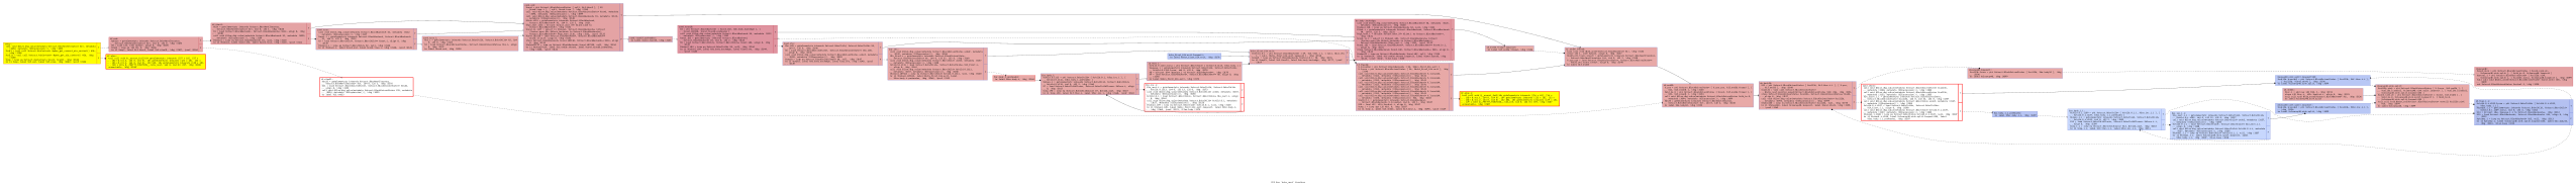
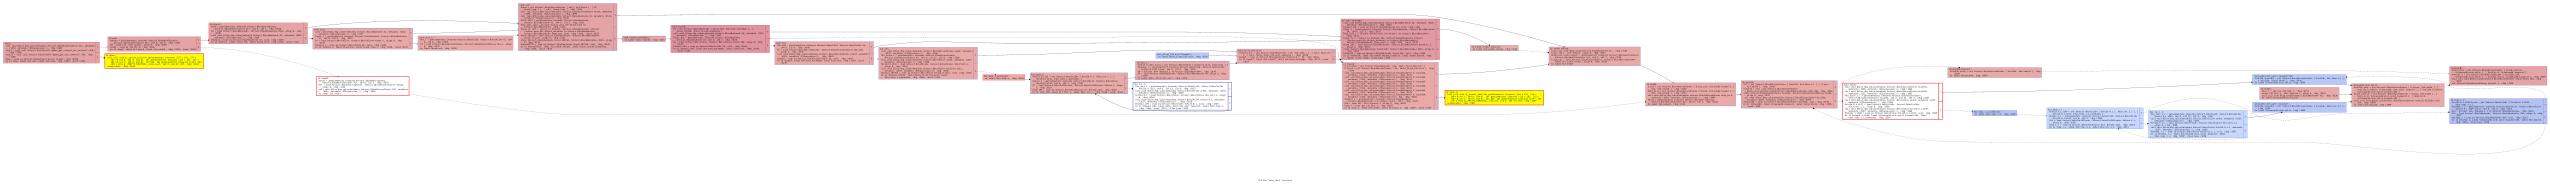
  digraph {
    fontname="IBM Plex Mono"
    label="CFG for 'bdrv_next' function"
    rankdir=LR
    node [color="#3d50c3ff" fillcolor="#ca3b3770" fontname="IBM Plex Mono" shape=record style=filled]
    edge [arrowhead=dot fontname="IBM Plex Mono" style=dashed tailport=s0]
-   n1 [color="#b70d28ff" fillcolor=yellow label="{entry:\l  call void @llvm.dbg.value(metadata %struct.BdrvNextIterator* %it, metadata\l... !3092, metadata !DIExpression()), !dbg !3099\l  %call = tail call %struct.AioContext* @qemu_get_current_aio_context() #26,\l... !dbg !3100\l  %call1 = tail call %struct.AioContext* @qemu_get_aio_context() #26, !dbg\l... !3100\l  %cmp = icmp eq %struct.AioContext* %call, %call1, !dbg !3100\l  br i1 %cmp, label %if.end, label %if.else, !dbg !3103, !prof !3104\l|{<s0>T|<s1>F}}"]
+   n1 [color="#b70d28ff" fillcolor="#c32e3170" label="{entry:\l  call void @llvm.dbg.value(metadata %struct.BdrvNextIterator* %it, metadata\l... !3092, metadata !DIExpression()), !dbg !3099\l  %call = tail call %struct.AioContext* @qemu_get_current_aio_context() #26,\l... !dbg !3100\l  %call1 = tail call %struct.AioContext* @qemu_get_aio_context() #26, !dbg\l... !3100\l  %cmp = icmp eq %struct.AioContext* %call, %call1, !dbg !3100\l  br i1 %cmp, label %if.end, label %if.else, !dbg !3103, !prof !3104\l|{<s0>T|<s1>F}}"]
    n2 [color="#b70d28ff" fillcolor="#c32e3170" label="{if.end:                                           \l  %phase = getelementptr inbounds %struct.BdrvNextIterator,\l... %struct.BdrvNextIterator* %it, i64 0, i32 0, !dbg !3105\l  %0 = load i32, i32* %phase, align 8, !dbg !3105\l  %cmp2 = icmp eq i32 %0, 0, !dbg !3106\l  br i1 %cmp2, label %if.then3, label %if.else31, !dbg !3107, !prof !3104\l|{<s0>T|<s1>F}}"]
    n3 [color=red fillcolor=yellow label="{if.else:                                          \l  tail call void @__assert_fail(i8* getelementptr inbounds ([57 x i8], [57 x\l... i8]* @.str.4, i64 0, i64 0), i8* getelementptr inbounds ([22 x i8], [22 x\l... i8]* @.str.2, i64 0, i64 0), i32 555, i8* getelementptr inbounds ([48 x i8],\l... [48 x i8]* @__PRETTY_FUNCTION__.bdrv_next, i64 0, i64 0)) #27, !dbg !3100\l  unreachable, !dbg !3100\l}" penwidth=3.0]
    n4 [color="#b70d28ff" fillcolor="#c32e3170" label="{if.then3:                                         \l  %blk = getelementptr inbounds %struct.BdrvNextIterator,\l... %struct.BdrvNextIterator* %it, i64 0, i32 1, !dbg !3108\l  %1 = load %struct.BlockBackend*, %struct.BlockBackend** %blk, align 8, !dbg\l... !3108\l  call void @llvm.dbg.value(metadata %struct.BlockBackend* %1, metadata !3095,\l... metadata !DIExpression()), !dbg !3109\l  %tobool = icmp eq %struct.BlockBackend* %1, null, !dbg !3110\l  br i1 %tobool, label %cond.end, label %cond.true, !dbg !3110, !prof !3111\l|{<s0>T|<s1>F}}"]
    n5 [color=red label="{if.else31:                                        \l  %bs32 = getelementptr inbounds %struct.BdrvNextIterator,\l... %struct.BdrvNextIterator* %it, i64 0, i32 2, !dbg !3192\l  %11 = load %struct.BlockDriverState*, %struct.BlockDriverState** %bs32,\l... align 8, !dbg !3192\l  call void @llvm.dbg.value(metadata %struct.BlockDriverState* %11, metadata\l... !3094, metadata !DIExpression()), !dbg !3099\l  br label %if.end33\l}" penwidth=3.0 fillcolor="" style=""]
    n6 [fillcolor="#c32e3170" label="{cond.end:                                         \l  %cond = phi %struct.BlockDriverState* [ null, %if.then3 ], [ %3,\l... %cond.true.i ], [ null, %cond.true ], !dbg !3110\l  call void @llvm.dbg.value(metadata %struct.BlockDriverState* %cond, metadata\l... !3094, metadata !DIExpression()), !dbg !3099\l  call void @llvm.dbg.value(metadata %struct.BlockBackend* %1, metadata !3123,\l... metadata !DIExpression()), !dbg !3128\l  %link.i115 = getelementptr inbounds %struct.BlockBackend,\l... %struct.BlockBackend* %1, i64 0, i32 5, !dbg !3131\l  %tqe_next.i116 = bitcast %union.anon.37* %link.i115 to\l... %struct.BlockBackend**, !dbg !3131\l  %cond.in.i117 = select i1 %tobool, %struct.BlockBackend** bitcast\l... (%union.anon.55* @block_backends to %struct.BlockBackend**),\l... %struct.BlockBackend** %tqe_next.i116, !dbg !3131, !prof !3132\l  %cond.i82118 = load %struct.BlockBackend*, %struct.BlockBackend**\l... %cond.in.i117, align 8, !dbg !3131\l  store %struct.BlockBackend* %cond.i82118, %struct.BlockBackend** %blk, align\l... 8, !dbg !3133\l  %tobool9119 = icmp eq %struct.BlockBackend* %cond.i82118, null, !dbg !3134\l  br i1 %tobool9119, label %if.end26.thread, label %cond.true10.preheader,\l... !dbg !3134, !prof !3132\l|{<s0>T|<s1>F}}"]
    n7 [label="{cond.true:                                        \l  call void @llvm.dbg.value(metadata %struct.BlockBackend* %1, metadata !3112,\l... metadata !DIExpression()), !dbg !3117\l  %root.i = getelementptr inbounds %struct.BlockBackend, %struct.BlockBackend*\l... %1, i64 0, i32 2, !dbg !3119\l  %2 = load %struct.BdrvChild*, %struct.BdrvChild** %root.i, align 8, !dbg\l... !3119\l  %tobool.i = icmp eq %struct.BdrvChild* %2, null, !dbg !3120\l  br i1 %tobool.i, label %cond.end, label %cond.true.i, !dbg !3120, !prof !3121\l|{<s0>T|<s1>F}}"]
    n8 [label="{if.end33:                                         \l  %.pre = phi %struct.BlockDriverState* [ %.pre.pre, %if.end26.thread ], [\l... %11, %if.else31 ], !dbg !3140\l  %old_bs.0 = phi %struct.BlockDriverState* [ %cond, %if.end26.thread ], [\l... %11, %if.else31 ], !dbg !3194\l  call void @llvm.dbg.value(metadata %struct.BlockDriverState* %old_bs.0,\l... metadata !3094, metadata !DIExpression()), !dbg !3099\l  %bs35 = getelementptr inbounds %struct.BdrvNextIterator,\l... %struct.BdrvNextIterator* %it, i64 0, i32 2, !dbg !3138\l  br label %do.body34, !dbg !3195\l}"]
    n9 [label="{if.end26.thread:                                  \l  tail call void @blk_unref(%struct.BlockBackend* %1), !dbg !3136\l  store i32 1, i32* %phase, align 8, !dbg !3137\l  %bs35.phi.trans.insert = getelementptr inbounds %struct.BdrvNextIterator,\l... %struct.BdrvNextIterator* %it, i64 0, i32 2, !dbg !3138\l  %.pre.pre = load %struct.BlockDriverState*, %struct.BlockDriverState**\l... %bs35.phi.trans.insert, align 8, !dbg !3140\l  br label %if.end33\l}"]
    n10 [fillcolor="#c5333470" label="{cond.true10.preheader:                            \l  br label %cond.true10, !dbg !3135\l}"]
    n11 [label="{cond.true.i:                                      \l  %bs.i = getelementptr inbounds %struct.BdrvChild, %struct.BdrvChild* %2, i64\l... 0, i32 0, !dbg !3122\l  %3 = load %struct.BlockDriverState*, %struct.BlockDriverState** %bs.i, align\l... 8, !dbg !3122\l  br label %cond.end, !dbg !3120\l}"]
    n12 [label="{do.body34:                                        \l  %12 = phi %struct.BlockDriverState* [ %call36, %if.then.i.i ], [ %.pre,\l... %if.end33 ], !dbg !3140\l  %call36 = tail call %struct.BlockDriverState*\l... @bdrv_next_monitor_owned(%struct.BlockDriverState* %12) #26, !dbg !3196\l  store %struct.BlockDriverState* %call36, %struct.BlockDriverState** %bs35,\l... align 8, !dbg !3197\l  call void @llvm.dbg.value(metadata %struct.BlockDriverState* %call36,\l... metadata !3093, metadata !DIExpression()), !dbg !3099\l  %tobool40 = icmp eq %struct.BlockDriverState* %call36, null, !dbg !3198\l  br i1 %tobool40, label %cleanup48.loopexit, label %land.rhs41, !dbg !3199,\l... !prof !3169\l|{<s0>T|<s1>F}}"]
    n13 [color="#b70d28ff" fillcolor="#b70d2870" label="{cond.true10:                                      \l  %4 = phi %struct.BlockBackend* [ %cond.i82, %do.body.backedge ], [\l... %cond.i82118, %cond.true10.preheader ]\l  call void @llvm.dbg.value(metadata %struct.BlockBackend* %4, metadata !3112,\l... metadata !DIExpression()), !dbg !3141\l  %root.i83 = getelementptr inbounds %struct.BlockBackend,\l... %struct.BlockBackend* %4, i64 0, i32 2, !dbg !3143\l  %5 = load %struct.BdrvChild*, %struct.BdrvChild** %root.i83, align 8, !dbg\l... !3143\l  %tobool.i84 = icmp eq %struct.BdrvChild* %5, null, !dbg !3144\l  br i1 %tobool.i84, label %do.body.backedge, label %land.rhs, !dbg !3144,\l... !prof !3145\l|{<s0>T|<s1>F}}"]
    n14 [color="#b70d28ff" fillcolor="#bb1b2c70" label="{do.body.backedge:                                 \l  call void @llvm.dbg.value(metadata %struct.BlockBackend* %4, metadata !3123,\l... metadata !DIExpression()), !dbg !3128\l  %tobool.i81 = icmp eq %struct.BlockBackend* %4, null, !dbg !3131\l  %link.i = getelementptr inbounds %struct.BlockBackend, %struct.BlockBackend*\l... %4, i64 0, i32 5, !dbg !3131\l  %tqe_next.i = bitcast %union.anon.37* %link.i to %struct.BlockBackend**,\l... !dbg !3131\l  %cond.in.i = select i1 %tobool.i81, %struct.BlockBackend** bitcast\l... (%union.anon.55* @block_backends to %struct.BlockBackend**),\l... %struct.BlockBackend** %tqe_next.i, !dbg !3131, !prof !3132\l  %cond.i82 = load %struct.BlockBackend*, %struct.BlockBackend** %cond.in.i,\l... align 8, !dbg !3131\l  store %struct.BlockBackend* %cond.i82, %struct.BlockBackend** %blk, align 8,\l... !dbg !3133\l  %tobool9 = icmp eq %struct.BlockBackend* %cond.i82, null, !dbg !3134\l  br i1 %tobool9, label %if.end26.thread.loopexit, label %cond.true10, !dbg\l... !3134, !prof !3132, !llvm.loop !3150\l|{<s0>T|<s1>F}}"]
    n15 [label="{land.rhs:                                         \l  %bs.i85 = getelementptr inbounds %struct.BdrvChild, %struct.BdrvChild* %5,\l... i64 0, i32 0, !dbg !3146\l  %6 = load %struct.BlockDriverState*, %struct.BlockDriverState** %bs.i85,\l... align 8, !dbg !3146\l  call void @llvm.dbg.value(metadata %struct.BlockDriverState* undef, metadata\l... !3093, metadata !DIExpression()), !dbg !3099\l  %cmp18 = icmp eq %struct.BlockDriverState* %6, null, !dbg !3147\l  br i1 %cmp18, label %do.body.backedge, label %lor.rhs, !dbg !3148, !prof\l... !3149\l|{<s0>T|<s1>F}}"]
    n16 [fillcolor="#d0473d70" label="{if.end26.thread.loopexit:                         \l  br label %if.end26.thread, !dbg !3136\l}"]
    n17 [label="{lor.rhs:                                          \l  call void @llvm.dbg.value(metadata %struct.BlockDriverState* undef, metadata\l... !3152, metadata !DIExpression()), !dbg !3158\l  %lh_first.i = getelementptr inbounds %struct.BlockDriverState,\l... %struct.BlockDriverState* %6, i64 0, i32 32, i32 0, !dbg !3160\l  call void @llvm.dbg.value(metadata %struct.BdrvChild* undef, metadata !3157,\l... metadata !DIExpression()), !dbg !3158\l  %child.0.i111 = load %struct.BdrvChild*, %struct.BdrvChild** %lh_first.i,\l... align 8, !dbg !3162\l  call void @llvm.dbg.value(metadata %struct.BdrvChild* %child.0.i111,\l... metadata !3157, metadata !DIExpression()), !dbg !3158\l  %tobool.i89112 = icmp eq %struct.BdrvChild* %child.0.i111, null, !dbg !3160\l  br i1 %tobool.i89112, label %bdrv_first_blk.exit, label\l... %for.body.i.preheader, !dbg !3160, !prof !3121\l|{<s0>T|<s1>F}}"]
    n18 [label="{cleanup48.loopexit:                               \l  %call36.lcssa = phi %struct.BlockDriverState* [ %call36, %do.body34 ], !dbg\l... !3196\l  br label %cleanup48, !dbg !3099\l}"]
    n19 [color=red label="{land.rhs41:                                       \l  call void @llvm.dbg.value(metadata %struct.BlockDriverState* %call36,\l... metadata !3200, metadata !DIExpression()), !dbg !3203\l  call void @llvm.dbg.value(metadata %struct.BlockDriverState* %call36,\l... metadata !3152, metadata !DIExpression()), !dbg !3205\l  %lh_first.i.i = getelementptr inbounds %struct.BlockDriverState,\l... %struct.BlockDriverState* %call36, i64 0, i32 32, i32 0, !dbg !3207\l  call void @llvm.dbg.value(metadata %struct.BdrvChild* undef, metadata !3157,\l... metadata !DIExpression()), !dbg !3205\l  %child.0.i.i107 = load %struct.BdrvChild*, %struct.BdrvChild**\l... %lh_first.i.i, align 8, !dbg !3208\l  call void @llvm.dbg.value(metadata %struct.BdrvChild* %child.0.i.i107,\l... metadata !3157, metadata !DIExpression()), !dbg !3205\l  %tobool.i.i108 = icmp eq %struct.BdrvChild* %child.0.i.i107, null, !dbg !3207\l  br i1 %tobool.i.i108, label %cleanup48.sink.split.loopexit153, label\l... %for.body.i.i.preheader, !dbg !3207\l|{<s0>T|<s1>F}}" penwidth=3.0 fillcolor="" style=""]
    n20 [label="{bdrv_first_blk.exit:                              \l  %retval.0.i = phi %struct.BlockBackend* [ %9, %if.then.i ], [ null, %lor.rhs\l... ], [ null, %bdrv_first_blk.exit.loopexit ], !dbg !3158\l  %cmp21 = icmp eq %struct.BlockBackend* %retval.0.i, %4, !dbg !3176\l  br i1 %cmp21, label %if.then24, label %do.body.backedge, !dbg !3177, !prof\l... !3169\l|{<s0>T|<s1>F}}"]
    n21 [color=red label="{for.body.i.preheader:                             \l  br label %for.body.i, !dbg !3160\l}"]
    n22 [label="{if.then24:                                        \l  %.lcssa164 = phi %struct.BlockBackend* [ %4, %bdrv_first_blk.exit ]\l  %.lcssa = phi %struct.BlockDriverState* [ %6, %bdrv_first_blk.exit ], !dbg\l... !3146\l  call void @llvm.dbg.value(metadata %struct.BlockBackend* %.lcssa164,\l... metadata !3112, metadata !DIExpression()), !dbg !3141\l  call void @llvm.dbg.value(metadata %struct.BlockBackend* %.lcssa164,\l... metadata !3112, metadata !DIExpression()), !dbg !3141\l  call void @llvm.dbg.value(metadata %struct.BlockBackend* %.lcssa164,\l... metadata !3112, metadata !DIExpression()), !dbg !3141\l  call void @llvm.dbg.value(metadata %struct.BlockBackend* %.lcssa164,\l... metadata !3112, metadata !DIExpression()), !dbg !3141\l  call void @llvm.dbg.value(metadata %struct.BlockBackend* %.lcssa164,\l... metadata !3112, metadata !DIExpression()), !dbg !3141\l  call void @llvm.dbg.value(metadata %struct.BlockBackend* %.lcssa164,\l... metadata !3178, metadata !DIExpression()) #26, !dbg !3183\l  %refcnt.i = getelementptr inbounds %struct.BlockBackend,\l... %struct.BlockBackend* %.lcssa164, i64 0, i32 1, !dbg !3187\l  %10 = load i32, i32* %refcnt.i, align 8, !dbg !3187\l  %cmp.i = icmp sgt i32 %10, 0, !dbg !3187\l  br i1 %cmp.i, label %if.end26, label %if.else.i, !dbg !3190, !prof !3169\l|{<s0>T|<s1>F}}"]
    n23 [label="{for.body.i:                                       \l  %child.0.i113 = phi %struct.BdrvChild* [ %child.0.i, %for.inc.i ], [\l... %child.0.i111, %for.body.i.preheader ]\l  %klass.i = getelementptr inbounds %struct.BdrvChild, %struct.BdrvChild*\l... %child.0.i113, i64 0, i32 2, !dbg !3163\l  %7 = load %struct.BdrvChildClass*, %struct.BdrvChildClass** %klass.i, align\l... 8, !dbg !3163\l  %cmp.i90 = icmp eq %struct.BdrvChildClass* %7, @child_root, !dbg !3167\l  br i1 %cmp.i90, label %if.then.i, label %for.inc.i, !dbg !3168, !prof !3169\l|{<s0>T|<s1>F}}"]
    n24 [color=red fillcolor=yellow label="{if.else.i:                                        \l  tail call void @__assert_fail(i8* getelementptr inbounds ([16 x i8], [16 x\l... i8]* @.str.1, i64 0, i64 0), i8* getelementptr inbounds ([22 x i8], [22 x\l... i8]* @.str.2, i64 0, i64 0), i32 482, i8* getelementptr inbounds ([29 x i8],\l... [29 x i8]* @__PRETTY_FUNCTION__.blk_ref, i64 0, i64 0)) #27, !dbg !3187\l  unreachable, !dbg !3187\l}" penwidth=3.0]
    n25 [label="{if.then.i:                                        \l  %child.0.i113.lcssa = phi %struct.BdrvChild* [ %child.0.i113, %for.body.i ]\l  %opaque.i = getelementptr inbounds %struct.BdrvChild, %struct.BdrvChild*\l... %child.0.i113.lcssa, i64 0, i32 4, !dbg !3170\l  %8 = bitcast i8** %opaque.i to %struct.BlockBackend**, !dbg !3170\l  %9 = load %struct.BlockBackend*, %struct.BlockBackend** %8, align 8, !dbg\l... !3170\l  br label %bdrv_first_blk.exit, !dbg !3172\l}"]
-   n26 [color=red label="{for.inc.i:                                        \l  %le_next.i = getelementptr inbounds %struct.BdrvChild, %struct.BdrvChild*\l... %child.0.i113, i64 0, i32 13, i32 0, !dbg !3173\l  call void @llvm.dbg.value(metadata %struct.BdrvChild* undef, metadata !3157,\l... metadata !DIExpression()), !dbg !3158\l  %child.0.i = load %struct.BdrvChild*, %struct.BdrvChild** %le_next.i, align\l... 8, !dbg !3162\l  call void @llvm.dbg.value(metadata %struct.BdrvChild* %child.0.i, metadata\l... !3157, metadata !DIExpression()), !dbg !3158\l  %tobool.i89 = icmp eq %struct.BdrvChild* %child.0.i, null, !dbg !3160\l  br i1 %tobool.i89, label %bdrv_first_blk.exit.loopexit, label %for.body.i,\l... !dbg !3160, !prof !3121, !llvm.loop !3174\l|{<s0>T|<s1>F}}" penwidth=3.0 fillcolor="" style=""]
+   n26 [label="{for.inc.i:                                        \l  %le_next.i = getelementptr inbounds %struct.BdrvChild, %struct.BdrvChild*\l... %child.0.i113, i64 0, i32 13, i32 0, !dbg !3173\l  call void @llvm.dbg.value(metadata %struct.BdrvChild* undef, metadata !3157,\l... metadata !DIExpression()), !dbg !3158\l  %child.0.i = load %struct.BdrvChild*, %struct.BdrvChild** %le_next.i, align\l... 8, !dbg !3162\l  call void @llvm.dbg.value(metadata %struct.BdrvChild* %child.0.i, metadata\l... !3157, metadata !DIExpression()), !dbg !3158\l  %tobool.i89 = icmp eq %struct.BdrvChild* %child.0.i, null, !dbg !3160\l  br i1 %tobool.i89, label %bdrv_first_blk.exit.loopexit, label %for.body.i,\l... !dbg !3160, !prof !3121, !llvm.loop !3174\l|{<s0>T|<s1>F}}" penwidth=3.0 fillcolor="" style=""]
    n27 [fillcolor="#5f7fe870" label="{bdrv_first_blk.exit.loopexit:                     \l  br label %bdrv_first_blk.exit, !dbg !3176\l}"]
    n28 [label="{if.end26:                                         \l  %inc.i = add nuw i32 %10, 1, !dbg !3191\l  store i32 %inc.i, i32* %refcnt.i, align 8, !dbg !3191\l  tail call void @blk_unref(%struct.BlockBackend* %1), !dbg !3136\l  br label %cleanup48.sink.split\l}"]
    n29 [label="{cleanup48.sink.split:                             \l  %call36.sink = phi %struct.BlockDriverState* [ %.lcssa, %if.end26 ], [\l... %call36.lcssa162, %cleanup48.sink.split.loopexit ], [ %call36.lcssa161,\l... %cleanup48.sink.split.loopexit153 ]\l  %cond.sink.ph = phi %struct.BlockDriverState* [ %cond, %if.end26 ], [\l... %old_bs.0, %cleanup48.sink.split.loopexit ], [ %old_bs.0,\l... %cleanup48.sink.split.loopexit153 ]\l  tail call void @bdrv_ref(%struct.BlockDriverState* nonnull %call36.sink)\l... #26, !dbg !3099\l  br label %cleanup48, !dbg !3099\l}"]
    n30 [color="#b70d28ff" fillcolor="#c32e3170" label="{cleanup48:                                        \l  %cond.sink = phi %struct.BlockDriverState* [ %cond.sink.ph,\l... %cleanup48.sink.split ], [ %old_bs.0, %cleanup48.loopexit ]\l  %retval.1 = phi %struct.BlockDriverState* [ %call36.sink,\l... %cleanup48.sink.split ], [ %call36.lcssa, %cleanup48.loopexit ], !dbg !3099\l  tail call void @bdrv_unref(%struct.BlockDriverState* %cond.sink) #26, !dbg\l... !3099\l  ret %struct.BlockDriverState* %retval.1, !dbg !3220\l}"]
    n31 [fillcolor="#5f7fe870" label="{cleanup48.sink.split.loopexit153:                 \l  %call36.lcssa161 = phi %struct.BlockDriverState* [ %call36, %if.then.i.i ],\l... [ %call36, %land.rhs41 ], !dbg !3196\l  br label %cleanup48.sink.split, !dbg !3099\l}"]
    n32 [fillcolor="#5b7ae570" label="{for.body.i.i.preheader:                           \l  br label %for.body.i.i, !dbg !3207\l}"]
    n33 [fillcolor="#81a4fb70" label="{for.body.i.i:                                     \l  %child.0.i.i109 = phi %struct.BdrvChild* [ %child.0.i.i, %for.inc.i.i ], [\l... %child.0.i.i107, %for.body.i.i.preheader ]\l  %klass.i.i = getelementptr inbounds %struct.BdrvChild, %struct.BdrvChild*\l... %child.0.i.i109, i64 0, i32 2, !dbg !3209\l  %13 = load %struct.BdrvChildClass*, %struct.BdrvChildClass** %klass.i.i,\l... align 8, !dbg !3209\l  %cmp.i.i = icmp eq %struct.BdrvChildClass* %13, @child_root, !dbg !3210\l  br i1 %cmp.i.i, label %if.then.i.i, label %for.inc.i.i, !dbg !3211\l|{<s0>T|<s1>F}}"]
    n34 [fillcolor="#5572df70" label="{if.then.i.i:                                      \l  %child.0.i.i109.lcssa = phi %struct.BdrvChild* [ %child.0.i.i109,\l... %for.body.i.i ]\l  %opaque.i.i = getelementptr inbounds %struct.BdrvChild, %struct.BdrvChild*\l... %child.0.i.i109.lcssa, i64 0, i32 4, !dbg !3212\l  %14 = bitcast i8** %opaque.i.i to %struct.BlockBackend**, !dbg !3212\l  %15 = load %struct.BlockBackend*, %struct.BlockBackend** %14, align 8, !dbg\l... !3212\l  %phitmp.i = icmp eq %struct.BlockBackend* %15, null, !dbg !3213\l  br i1 %phitmp.i, label %cleanup48.sink.split.loopexit153, label %do.body34,\l... !dbg !3214, !llvm.loop !3215\l|{<s0>T|<s1>F}}"]
    n35 [fillcolor="#81a4fb70" label="{for.inc.i.i:                                      \l  %le_next.i.i = getelementptr inbounds %struct.BdrvChild, %struct.BdrvChild*\l... %child.0.i.i109, i64 0, i32 13, i32 0, !dbg !3217\l  call void @llvm.dbg.value(metadata %struct.BdrvChild* undef, metadata !3157,\l... metadata !DIExpression()), !dbg !3205\l  %child.0.i.i = load %struct.BdrvChild*, %struct.BdrvChild** %le_next.i.i,\l... align 8, !dbg !3208\l  call void @llvm.dbg.value(metadata %struct.BdrvChild* %child.0.i.i, metadata\l... !3157, metadata !DIExpression()), !dbg !3205\l  %tobool.i.i = icmp eq %struct.BdrvChild* %child.0.i.i, null, !dbg !3207\l  br i1 %tobool.i.i, label %cleanup48.sink.split.loopexit, label\l... %for.body.i.i, !dbg !3207, !llvm.loop !3218\l|{<s0>T|<s1>F}}"]
    n36 [fillcolor="#5f7fe870" label="{cleanup48.sink.split.loopexit:                    \l  %call36.lcssa162 = phi %struct.BlockDriverState* [ %call36, %for.inc.i.i ],\l... !dbg !3196\l  br label %cleanup48.sink.split, !dbg !3099\l}"]
    n1 -> n2 [arrowhead=odot]
    n1 -> n3 [tailport=s1]
    n2 -> n4 [arrowhead=tee style=solid]
    n2 -> n5 [arrowhead=odot tailport=s1]
    n4 -> n6 [arrowhead=tee style=solid]
    n4 -> n7 [style=solid tailport=s1]
    n5 -> n8 [arrowhead=tee]
    n6 -> n9 [arrowhead=tee style=solid]
    n6 -> n10 [arrowhead=odot style=solid tailport=s1]
    n7 -> n6 [arrowhead=odot style=solid]
    n7 -> n11 [arrowhead=odot style=solid tailport=s1]
    n8 -> n12 [arrowhead=tee style=solid]
    n9 -> n8 [arrowhead=odot style=solid]
    n10 -> n13 [arrowhead=odot]
    n11 -> n6 [arrowhead=tee]
    n12 -> n18
    n12 -> n19 [arrowhead=tee tailport=s1]
    n13 -> n14 [arrowhead=odot style=solid]
    n13 -> n15 [tailport=s1]
    n14 -> n13 [arrowhead=odot tailport=s1]
    n14 -> n16 [arrowhead=tee style=solid]
    n15 -> n14 [arrowhead=odot style=solid]
    n15 -> n17 [arrowhead=odot tailport=s1]
    n16 -> n9
    n17 -> n20 [arrowhead=odot style=solid]
    n17 -> n21 [arrowhead=tee tailport=s1]
    n18 -> n30 [arrowhead=odot]
    n19 -> n31 [style=solid]
    n19 -> n32 [arrowhead=tee tailport=s1]
    n20 -> n14 [style=solid tailport=s1]
    n20 -> n22
    n21 -> n23 [style=solid]
    n22 -> n9 [arrowhead=tee style=solid]
    n22 -> n24 [arrowhead=tee style=solid tailport=s1]
    n23 -> n25 [arrowhead=odot style=solid]
    n23 -> n26 [tailport=s1]
    n25 -> n20 [style=solid]
    n26 -> n23 [style=solid tailport=s1]
    n27 -> n20 [arrowhead=odot style=solid]
    n28 -> n29 [style=solid]
-   n29 -> n34
+   n29 -> n30
    n31 -> n29
    n32 -> n33 [arrowhead=odot]
    n33 -> n34
    n33 -> n35 [tailport=s1]
    n34 -> n12 [tailport=s1]
    n34 -> n31 [arrowhead=tee]
    n35 -> n33 [arrowhead=tee tailport=s1]
    n35 -> n36 [style=solid]
    n36 -> n29
  }
